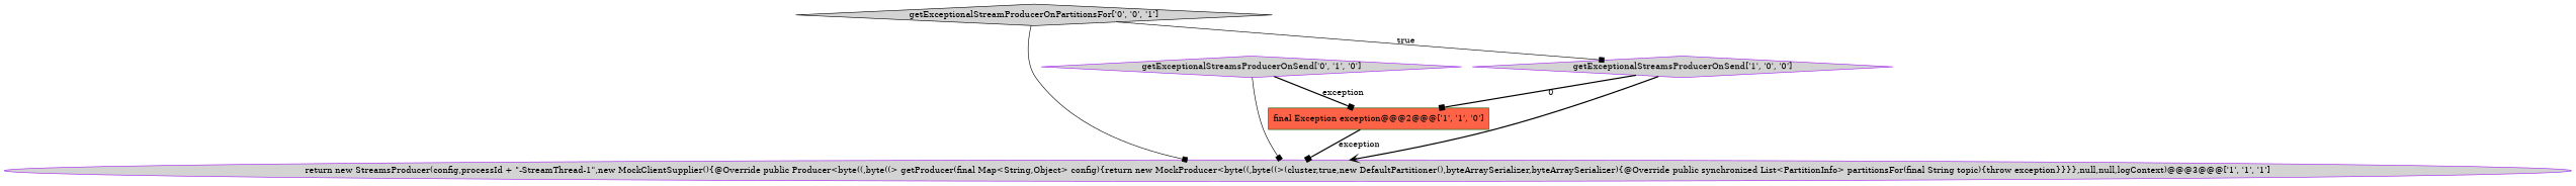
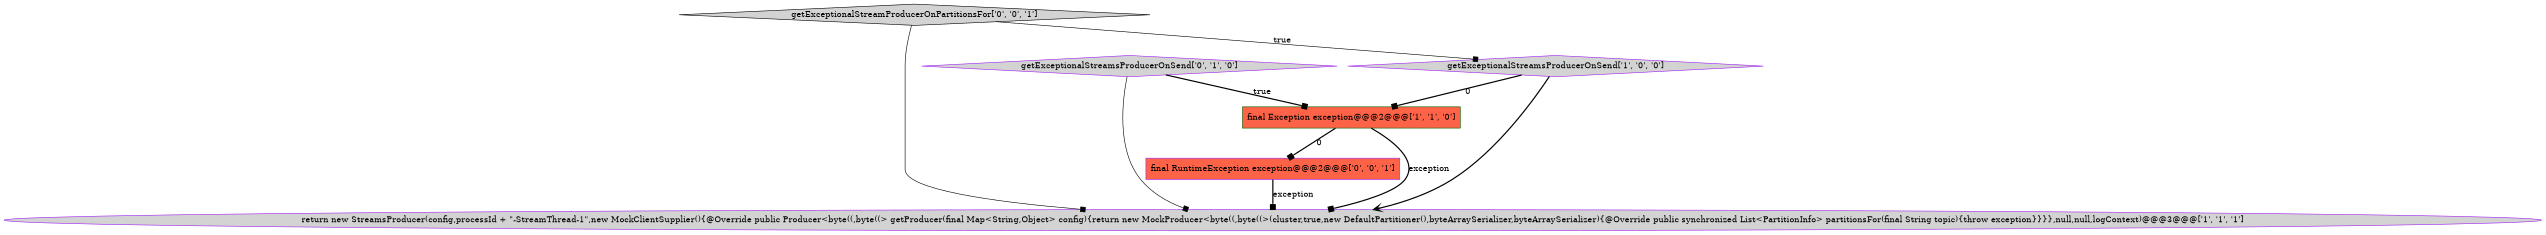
  digraph {
    node [color=purple fillcolor=lightgray shape=diamond style=filled]
    edge [arrowhead=box style=bold]
    n1 [label="getExceptionalStreamsProducerOnSend['0', '1', '0']"]
    n2 [color=darkgreen fillcolor=tomato label="final Exception exception@@@2@@@['1', '1', '0']" shape=box]
    n3 [label="return new StreamsProducer(config,processId + \"-StreamThread-1\",new MockClientSupplier(){@Override public Producer<byte((,byte((> getProducer(final Map<String,Object> config){return new MockProducer<byte((,byte((>(cluster,true,new DefaultPartitioner(),byteArraySerializer,byteArraySerializer){@Override public synchronized List<PartitionInfo> partitionsFor(final String topic){throw exception}}}},null,null,logContext)@@@3@@@['1', '1', '1']" shape=ellipse]
+   n4 [fillcolor=tomato label="final RuntimeException exception@@@2@@@['0', '0', '1']" shape=box]
    n5 [label="getExceptionalStreamsProducerOnSend['1', '0', '0']"]
    n6 [color=black label="getExceptionalStreamProducerOnPartitionsFor['0', '0', '1']"]
-   n1 -> n2 [label=exception]
+   n1 -> n2 [label=true]
    n1 -> n3 [style=solid]
    n2 -> n3 [label=exception]
+   n2 -> n4 [label=0]
+   n4 -> n3 [label=exception]
    n5 -> n2 [label=0]
    n5 -> n3 [arrowhead=vee]
    n6 -> n3 [style=solid]
    n6 -> n5 [label=true style=solid]
  }
